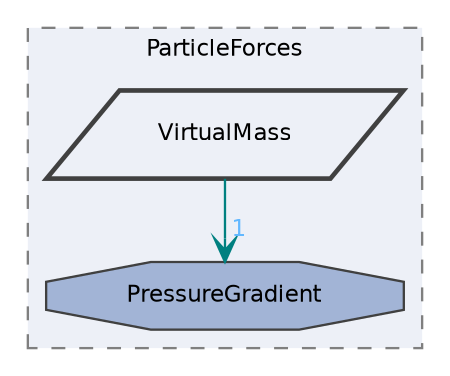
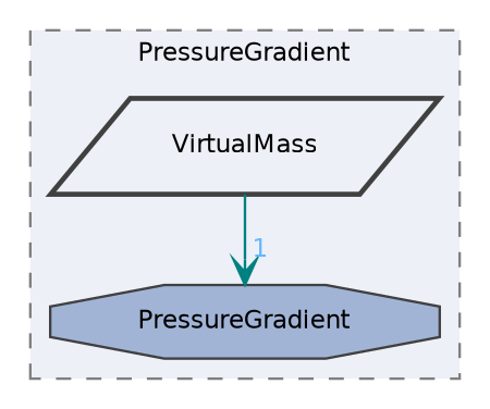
  digraph {
    compound=true
    node [color=grey25 fontname=Helvetica fontsize=10]
    n1 [fillcolor="#a2b4d6" height=0.2 label=PressureGradient shape=octagon style=filled width=0.4]
    n2 [fillcolor="#edf0f7" height=0.2 label=VirtualMass shape=parallelogram style="filled,bold" width=0.4]
    subgraph cluster_1 {
      bgcolor="#edf0f7"
      fontname=Helvetica
      fontsize=10
-     label=ParticleForces
+     label=PressureGradient
      pencolor=grey50
      style="filled,dashed"
      n1
      n2
    }
    n2 -> n1 [color=teal fontcolor=steelblue1 fontname=Helvetica fontsize=10 headlabel=1 labeldistance=1.5 labelfontname=Helvetica labelfontsize=10 arrowhead=vee]
  }
